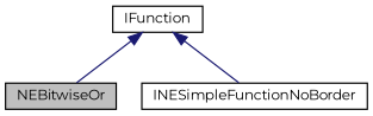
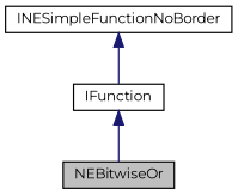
  digraph {
    fontname=Montserrat
    node [color=black fillcolor=white fontname=Montserrat fontsize=10 shape=record style=filled]
    edge [color=midnightblue dir=back fontname=Montserrat fontsize=10 labelfontname=Helvetica labelfontsize=10 style=solid]
    n1 [fillcolor=grey75 fontcolor=black height=0.2 label=NEBitwiseOr width=0.4]
    n2 [height=0.2 label=INESimpleFunctionNoBorder width=0.4]
    n3 [height=0.2 label=IFunction width=0.4]
    n3 -> n1
-   n3 -> n2
+   n2 -> n3
  }
